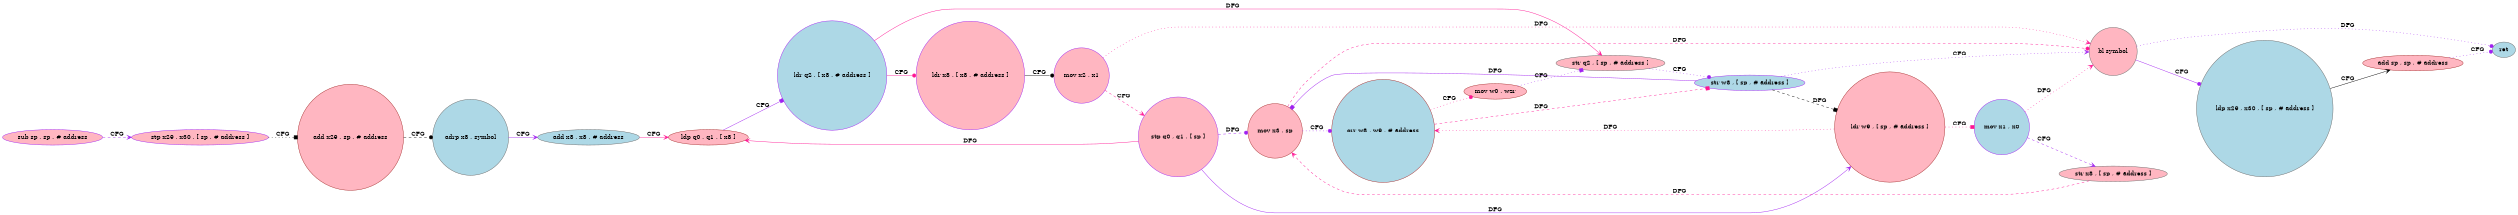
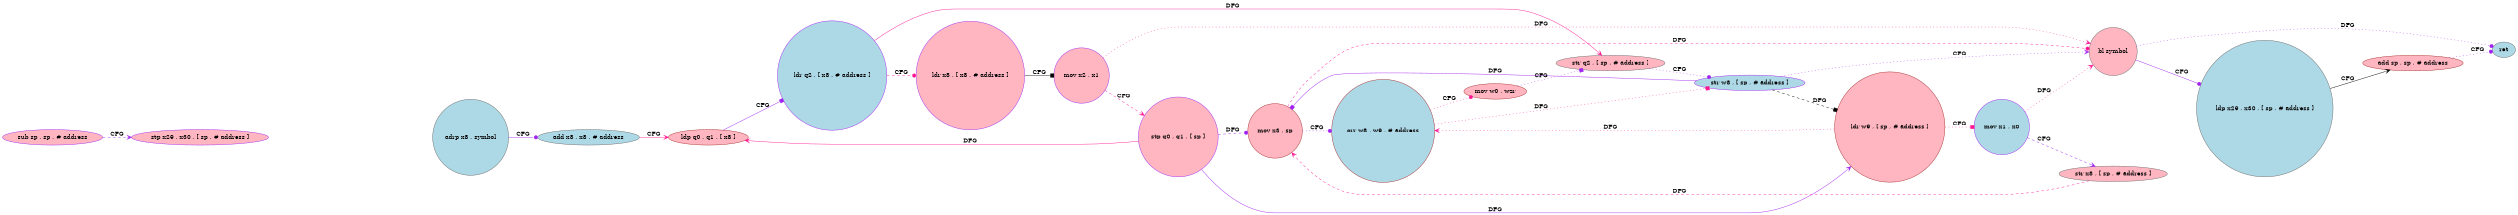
  digraph {
    rankdir=LR
    node [color=purple fillcolor=lightpink shape=circle style=filled]
    edge [arrowhead=vee color=purple style=dotted]
    n1 [label="sub sp , sp , # address" shape=ellipse]
    n2 [label="stp x29 , x30 , [ sp , # address ]" shape=ellipse]
-   n3 [color=brown label="add x29 , sp , # address"]
    n4 [color=gray40 fillcolor=lightblue label="adrp x8 , symbol"]
    n5 [color=gray40 fillcolor=lightblue label="add x8 , x8 , # address" shape=ellipse]
    n6 [color=brown label="ldp q0 , q1 , [ x8 ]" shape=ellipse]
    n7 [fillcolor=lightblue label="ldr q2 , [ x8 , # address ]"]
    n8 [label="ldr x8 , [ x8 , # address ]"]
    n9 [color=gray40 label="str q2 , [ sp , # address ]" shape=ellipse]
    n10 [label="stp q0 , q1 , [ sp ]"]
    n11 [color=brown label="ldr w9 , [ sp , # address ]"]
    n12 [color=brown label="mov x3 , sp"]
    n13 [label="mov x2 , x1"]
    n14 [fillcolor=lightblue label="str w8 , [ sp , # address ]" shape=ellipse]
    n15 [color=gray40 label="bl symbol"]
    n16 [color=gray40 label="str x8 , [ sp , # address ]" shape=ellipse]
    n17 [color=gray40 fillcolor=lightblue label="ldp x29 , x30 , [ sp , # address ]"]
    n18 [color=gray40 fillcolor=lightblue label=ret shape=ellipse]
    n19 [fillcolor=lightblue label="mov x1 , x0"]
    n20 [color=brown fillcolor=lightblue label="orr w8 , w9 , # address"]
    n21 [color=brown label="mov w0 , wzr" shape=ellipse]
    n22 [color=brown label="add sp , sp , # address" shape=ellipse]
    n1 -> n2 [label=CFG style=dashed]
-   n2 -> n3 [arrowhead=box color=black label=CFG]
-   n3 -> n4 [arrowhead=dot color=black label=CFG style=dashed]
-   n4 -> n5 [label=CFG style=solid]
+   n4 -> n5 [arrowhead=dot label=CFG style=solid]
    n5 -> n6 [color=deeppink label=CFG style=solid]
    n6 -> n7 [arrowhead=box label=CFG style=solid]
-   n7 -> n8 [arrowhead=dot color=deeppink label=CFG style=solid]
+   n7 -> n8 [arrowhead=dot color=deeppink label=CFG style=dashed]
    n7 -> n9 [color=deeppink label=DFG style=solid]
-   n8 -> n13 [arrowhead=dot color=black label=CFG style=solid]
+   n8 -> n13 [arrowhead=box color=black label=CFG style=solid]
    n9 -> n14 [arrowhead=dot label=CFG]
    n10 -> n6 [color=deeppink label=DFG style=solid]
    n10 -> n11 [label=DFG style=solid]
    n10 -> n12 [arrowhead=dot label=DFG style=dashed]
    n11 -> n19 [arrowhead=box color=deeppink label=CFG]
    n11 -> n20 [color=deeppink label=DFG]
    n12 -> n15 [arrowhead=dot color=deeppink label=DFG style=dashed]
    n12 -> n20 [arrowhead=dot label=CFG]
    n13 -> n10 [color=deeppink label=CFG style=dashed]
    n13 -> n15 [color=deeppink label=DFG]
    n14 -> n11 [arrowhead=box color=black label=DFG style=dashed]
    n14 -> n12 [arrowhead=box label=DFG style=solid]
    n14 -> n15 [label=CFG]
    n15 -> n17 [arrowhead=dot label=CFG style=solid]
    n15 -> n18 [arrowhead=dot label=DFG]
    n16 -> n12 [color=deeppink label=DFG style=dashed]
    n17 -> n22 [color=black label=CFG style=solid]
    n19 -> n15 [color=deeppink label=DFG]
    n19 -> n16 [label=CFG style=dashed]
-   n20 -> n14 [arrowhead=box color=deeppink label=DFG style=dashed]
+   n20 -> n14 [arrowhead=box color=deeppink label=DFG]
    n20 -> n21 [arrowhead=dot color=deeppink label=CFG]
    n21 -> n9 [arrowhead=box label=CFG]
    n22 -> n18 [arrowhead=dot label=CFG]
  }
